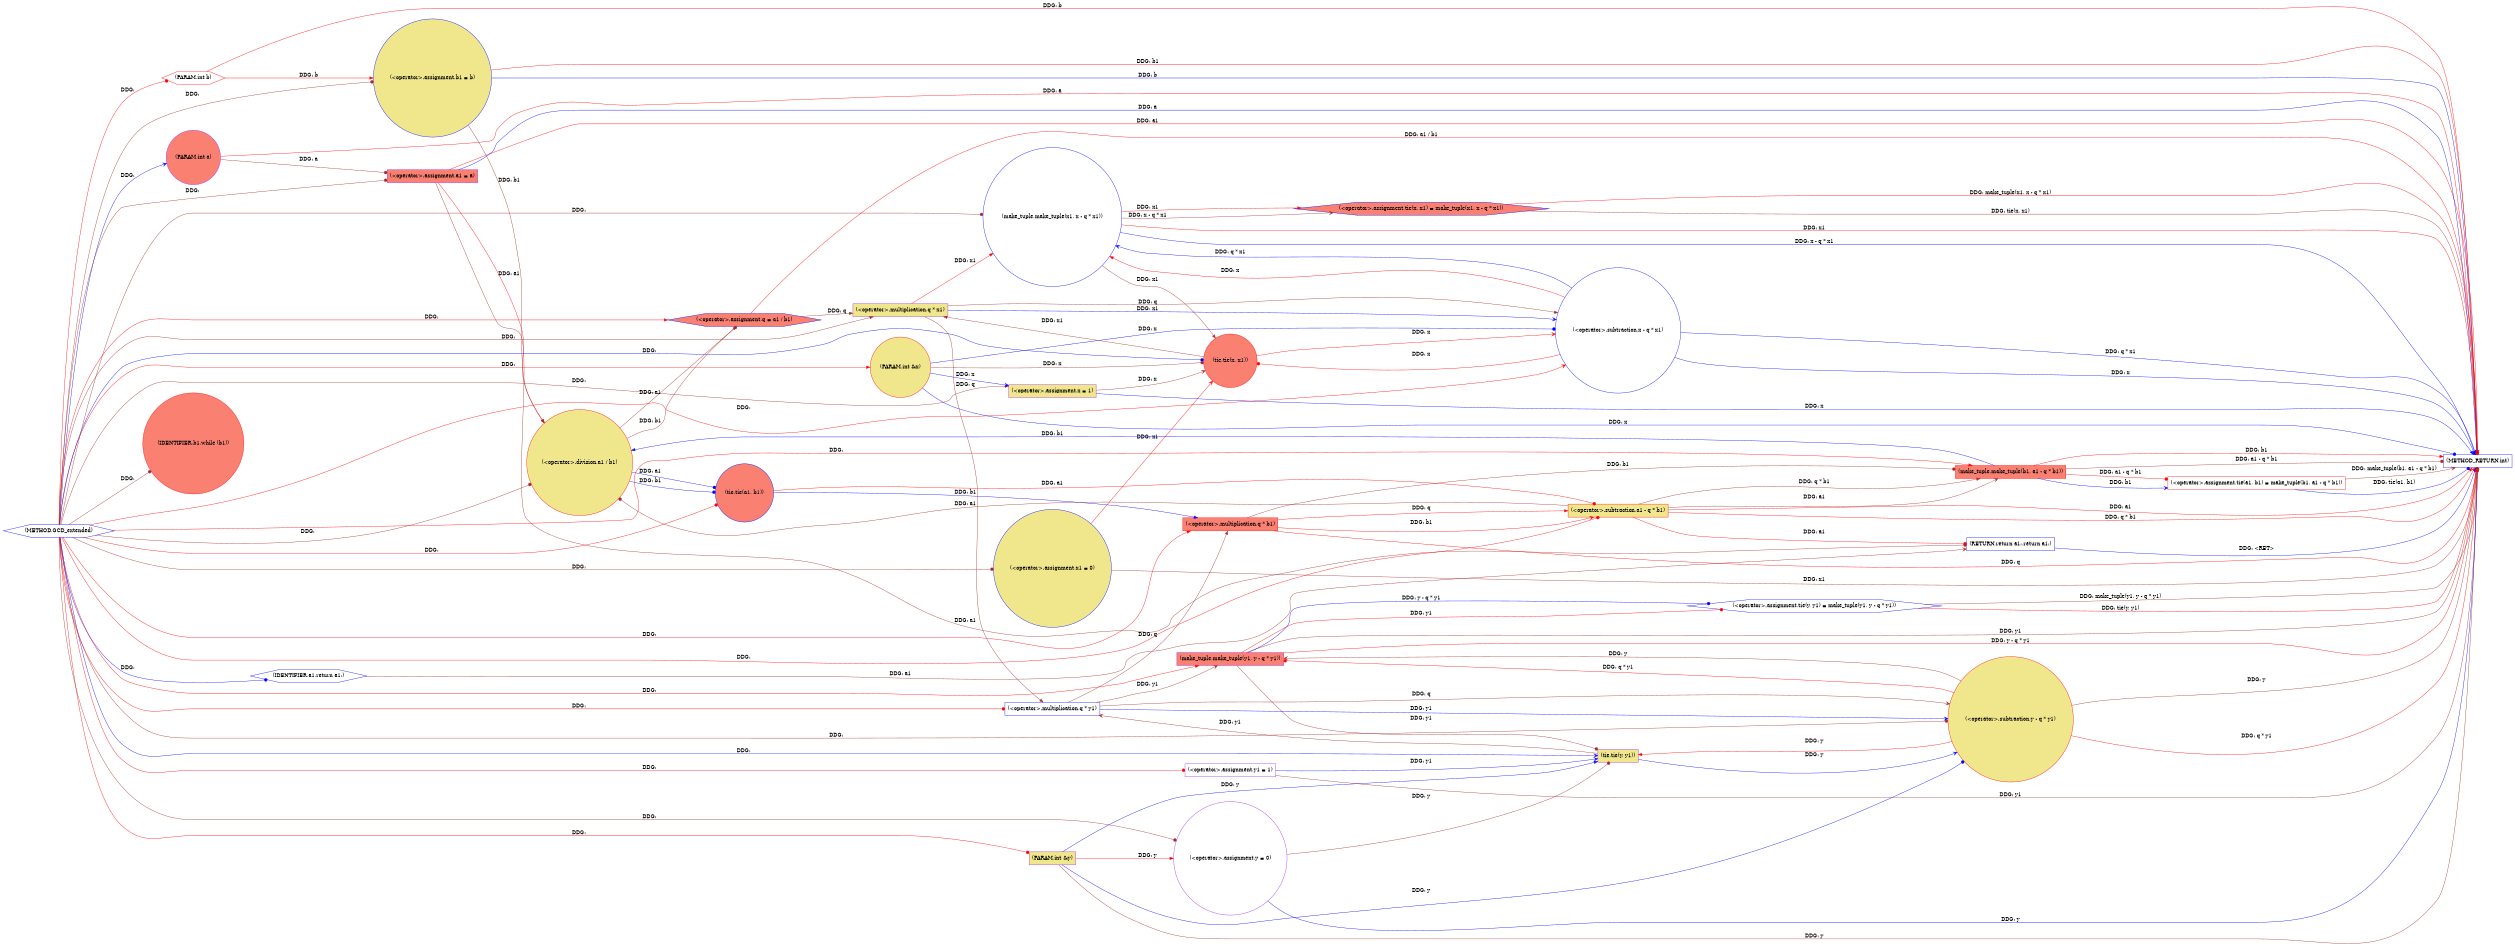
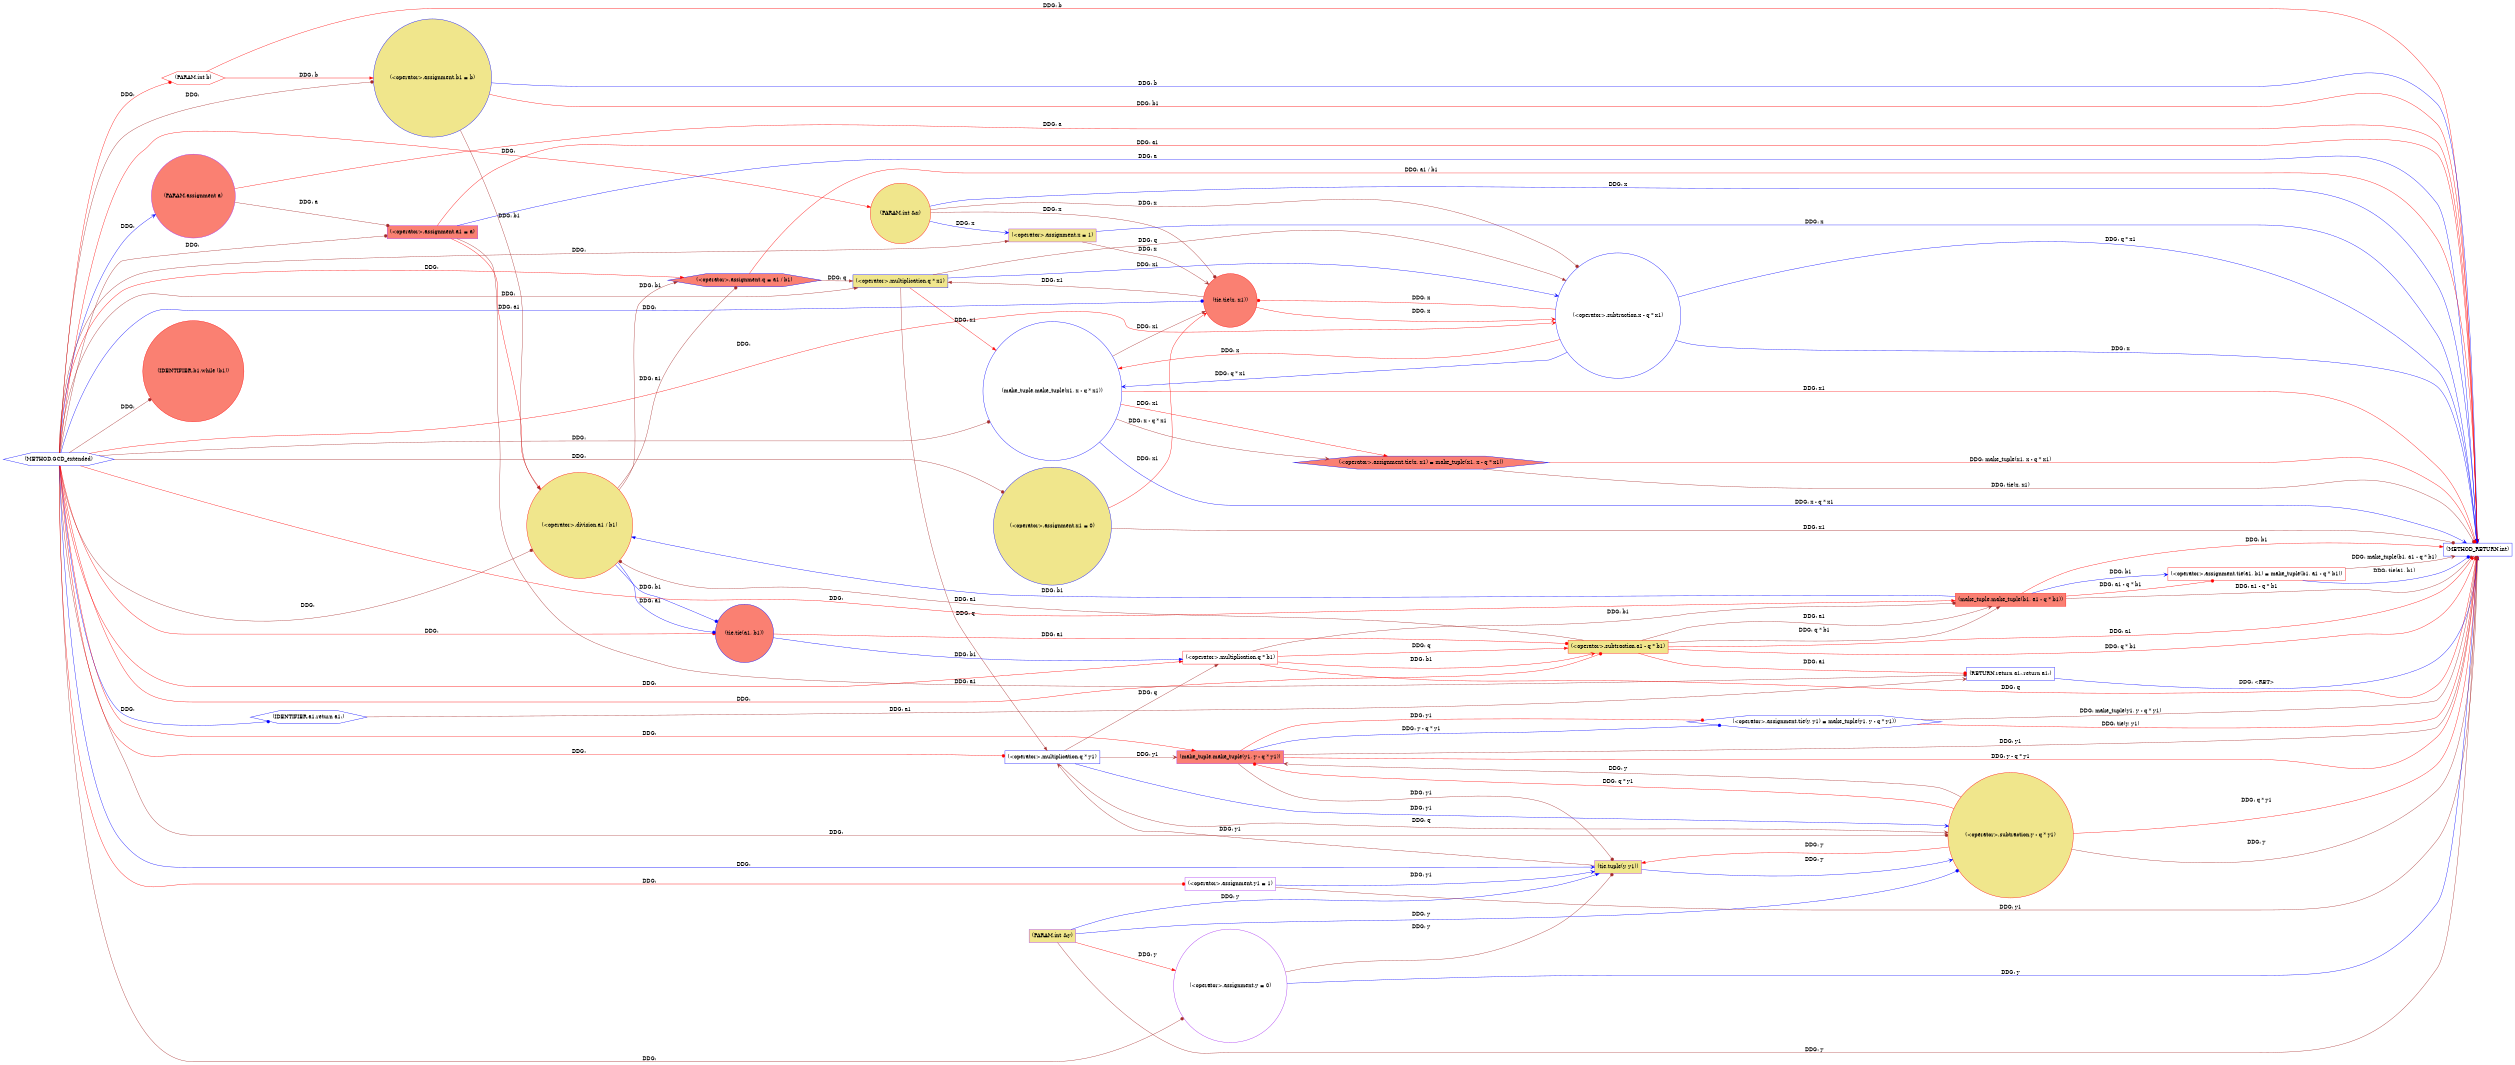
  digraph {
    rankdir=LR
    node [color=blue fillcolor=white shape=box style=filled]
    edge [arrowhead=dot color=brown]
    n1 [label="(METHOD,GCD_extended)" shape=hexagon]
-   n2 [color=purple fillcolor=salmon label="(PARAM,int a)" shape=circle]
+   n2 [color=purple fillcolor=salmon label="(PARAM,assignment a)" shape=circle]
    n3 [color=red label="(PARAM,int b)" shape=hexagon]
    n4 [color=red fillcolor=khaki label="(PARAM,int &x)" shape=circle]
    n5 [color=purple fillcolor=khaki label="(PARAM,int &y)"]
    n6 [fillcolor=khaki label="(<operator>.assignment,x1 = 0)" shape=circle]
    n7 [color=purple label="(<operator>.assignment,y1 = 1)"]
    n8 [color=purple fillcolor=salmon label="(<operator>.assignment,a1 = a)"]
    n9 [fillcolor=khaki label="(<operator>.assignment,b1 = b)" shape=circle]
    n10 [color=purple fillcolor=khaki label="(<operator>.assignment,x = 1)"]
    n11 [color=purple label="(<operator>.assignment,y = 0)" shape=circle]
    n12 [color=red fillcolor=salmon label="(IDENTIFIER,b1,while (b1))" shape=circle]
    n13 [label="(IDENTIFIER,a1,return a1;)" shape=hexagon]
    n14 [fillcolor=salmon label="(<operator>.assignment,q = a1 / b1)" shape=hexagon]
    n15 [color=red fillcolor=khaki label="(<operator>.division,a1 / b1)" shape=circle]
    n16 [color=red fillcolor=salmon label="(tie,tie(x, x1))" shape=circle]
    n17 [label="(make_tuple,make_tuple(x1, x - q * x1))" shape=circle]
-   n18 [color=purple fillcolor=khaki label="(tie,tie(y, y1))"]
+   n18 [color=purple fillcolor=khaki label="(tie,tuple(y, y1))"]
    n19 [color=purple fillcolor=salmon label="(make_tuple,make_tuple(y1, y - q * y1))"]
    n20 [fillcolor=salmon label="(tie,tie(a1, b1))" shape=circle]
    n21 [color=red fillcolor=salmon label="(make_tuple,make_tuple(b1, a1 - q * b1))"]
    n22 [label="(<operator>.subtraction,x - q * x1)" shape=circle]
    n23 [color=red fillcolor=khaki label="(<operator>.subtraction,y - q * y1)" shape=circle]
    n24 [color=red fillcolor=khaki label="(<operator>.subtraction,a1 - q * b1)"]
-   n25 [color=purple fillcolor=khaki label="(<operator>.multiplication,q * x1)"]
+   n25 [fillcolor=khaki label="(<operator>.multiplication,q * x1)"]
    n26 [label="(<operator>.multiplication,q * y1)"]
-   n27 [color=red fillcolor=salmon label="(<operator>.multiplication,q * b1)"]
+   n27 [color=red label="(<operator>.multiplication,q * b1)"]
    n28 [label="(METHOD_RETURN,int)"]
    n29 [label="(RETURN,return a1;,return a1;)"]
    n30 [fillcolor=salmon label="(<operator>.assignment,tie(x, x1) = make_tuple(x1, x - q * x1))" shape=hexagon]
    n31 [label="(<operator>.assignment,tie(y, y1) = make_tuple(y1, y - q * y1))" shape=hexagon]
    n32 [color=red label="(<operator>.assignment,tie(a1, b1) = make_tuple(b1, a1 - q * b1))"]
    n1 -> n2 [arrowhead=vee color=blue label="DDG: "]
    n1 -> n3 [color=red label="DDG: "]
    n1 -> n4 [arrowhead=normal color=red label="DDG: "]
-   n1 -> n5 [color=red label="DDG: "]
    n1 -> n6 [label="DDG: "]
    n1 -> n7 [color=red label="DDG: "]
    n1 -> n8 [label="DDG: "]
    n1 -> n9 [label="DDG: "]
    n1 -> n10 [arrowhead=normal label="DDG: "]
    n1 -> n11 [label="DDG: "]
    n1 -> n12 [label="DDG: "]
    n1 -> n13 [color=blue label="DDG: "]
    n1 -> n14 [arrowhead=normal color=red label="DDG: "]
    n1 -> n15 [label="DDG: "]
    n1 -> n16 [color=blue label="DDG: "]
    n1 -> n17 [label="DDG: "]
    n1 -> n18 [arrowhead=vee color=blue label="DDG: "]
    n1 -> n19 [arrowhead=normal color=red label="DDG: "]
    n1 -> n20 [color=red label="DDG: "]
    n1 -> n21 [arrowhead=normal color=red label="DDG: "]
    n1 -> n22 [arrowhead=vee color=red label="DDG: "]
    n1 -> n23 [label="DDG: "]
    n1 -> n24 [color=red label="DDG: "]
    n1 -> n25 [arrowhead=normal label="DDG: "]
    n1 -> n26 [color=red label="DDG: "]
    n1 -> n27 [arrowhead=normal color=red label="DDG: "]
    n2 -> n8 [label="DDG: a"]
    n2 -> n28 [arrowhead=normal color=red label="DDG: a"]
    n3 -> n9 [arrowhead=normal color=red label="DDG: b"]
    n3 -> n28 [arrowhead=vee color=red label="DDG: b"]
    n4 -> n10 [arrowhead=vee color=blue label="DDG: x"]
    n4 -> n16 [label="DDG: x"]
-   n4 -> n22 [color=blue label="DDG: x"]
+   n4 -> n22 [label="DDG: x"]
    n4 -> n28 [color=blue label="DDG: x"]
    n5 -> n11 [arrowhead=normal color=red label="DDG: y"]
    n5 -> n18 [arrowhead=normal color=blue label="DDG: y"]
    n5 -> n23 [color=blue label="DDG: y"]
    n5 -> n28 [arrowhead=normal label="DDG: y"]
    n6 -> n16 [arrowhead=vee color=red label="DDG: x1"]
    n6 -> n28 [label="DDG: x1"]
    n7 -> n18 [arrowhead=vee color=blue label="DDG: y1"]
    n7 -> n28 [arrowhead=normal label="DDG: y1"]
    n8 -> n15 [arrowhead=normal color=red label="DDG: a1"]
    n8 -> n28 [arrowhead=normal color=red label="DDG: a1"]
    n8 -> n28 [arrowhead=normal color=blue label="DDG: a"]
    n8 -> n29 [label="DDG: a1"]
    n9 -> n15 [arrowhead=normal label="DDG: b1"]
    n9 -> n28 [arrowhead=normal color=red label="DDG: b1"]
    n9 -> n28 [arrowhead=vee color=blue label="DDG: b"]
    n10 -> n16 [arrowhead=vee label="DDG: x"]
    n10 -> n28 [arrowhead=normal color=blue label="DDG: x"]
    n11 -> n18 [label="DDG: y"]
    n11 -> n28 [color=blue label="DDG: y"]
    n13 -> n29 [arrowhead=vee label="DDG: a1"]
    n14 -> n25 [arrowhead=normal label="DDG: q"]
    n14 -> n28 [arrowhead=vee color=red label="DDG: a1 / b1"]
    n15 -> n14 [arrowhead=normal label="DDG: b1"]
    n15 -> n14 [label="DDG: a1"]
    n15 -> n20 [color=blue label="DDG: a1"]
    n15 -> n20 [color=blue label="DDG: b1"]
    n16 -> n22 [arrowhead=vee color=red label="DDG: x"]
    n16 -> n25 [arrowhead=normal label="DDG: x1"]
    n17 -> n16 [arrowhead=normal label="DDG: x1"]
    n17 -> n28 [arrowhead=vee color=red label="DDG: x1"]
    n17 -> n28 [arrowhead=vee color=blue label="DDG: x - q * x1"]
    n17 -> n30 [arrowhead=normal color=red label="DDG: x1"]
    n17 -> n30 [arrowhead=vee label="DDG: x - q * x1"]
    n18 -> n23 [arrowhead=vee color=blue label="DDG: y"]
    n18 -> n26 [arrowhead=vee label="DDG: y1"]
    n19 -> n18 [label="DDG: y1"]
    n19 -> n28 [label="DDG: y1"]
    n19 -> n28 [arrowhead=vee color=red label="DDG: y - q * y1"]
    n19 -> n31 [color=blue label="DDG: y - q * y1"]
    n19 -> n31 [color=red label="DDG: y1"]
    n20 -> n24 [color=red label="DDG: a1"]
    n20 -> n27 [arrowhead=normal color=blue label="DDG: b1"]
    n21 -> n15 [arrowhead=normal color=blue label="DDG: b1"]
    n21 -> n28 [arrowhead=normal color=red label="DDG: b1"]
    n21 -> n28 [label="DDG: a1 - q * b1"]
    n21 -> n32 [color=red label="DDG: a1 - q * b1"]
    n21 -> n32 [arrowhead=vee color=blue label="DDG: b1"]
    n22 -> n16 [color=red label="DDG: x"]
    n22 -> n17 [arrowhead=normal color=red label="DDG: x"]
    n22 -> n17 [arrowhead=vee color=blue label="DDG: q * x1"]
    n22 -> n28 [color=blue label="DDG: x"]
    n22 -> n28 [arrowhead=normal color=blue label="DDG: q * x1"]
    n23 -> n18 [arrowhead=normal color=red label="DDG: y"]
    n23 -> n19 [arrowhead=vee label="DDG: y"]
    n23 -> n19 [color=red label="DDG: q * y1"]
    n23 -> n28 [arrowhead=vee label="DDG: y"]
    n23 -> n28 [color=red label="DDG: q * y1"]
    n24 -> n15 [label="DDG: a1"]
    n24 -> n21 [arrowhead=normal label="DDG: q * b1"]
    n24 -> n21 [arrowhead=vee label="DDG: a1"]
    n24 -> n28 [arrowhead=normal color=red label="DDG: a1"]
    n24 -> n28 [arrowhead=vee color=red label="DDG: q * b1"]
    n24 -> n29 [color=red label="DDG: a1"]
    n25 -> n17 [arrowhead=normal color=red label="DDG: x1"]
    n25 -> n22 [arrowhead=vee color=blue label="DDG: x1"]
    n25 -> n22 [arrowhead=normal label="DDG: q"]
    n25 -> n26 [arrowhead=normal label="DDG: q"]
    n26 -> n19 [arrowhead=vee label="DDG: y1"]
    n26 -> n23 [arrowhead=vee label="DDG: q"]
    n26 -> n23 [arrowhead=vee color=blue label="DDG: y1"]
    n26 -> n27 [arrowhead=normal label="DDG: q"]
    n27 -> n21 [label="DDG: b1"]
    n27 -> n24 [arrowhead=normal color=red label="DDG: q"]
    n27 -> n24 [arrowhead=vee color=red label="DDG: b1"]
    n27 -> n28 [arrowhead=vee color=red label="DDG: q"]
    n29 -> n28 [arrowhead=normal color=blue label="DDG: <RET>"]
    n30 -> n28 [label="DDG: tie(x, x1)"]
    n30 -> n28 [color=red label="DDG: make_tuple(x1, x - q * x1)"]
    n31 -> n28 [arrowhead=normal color=red label="DDG: tie(y, y1)"]
    n31 -> n28 [label="DDG: make_tuple(y1, y - q * y1)"]
    n32 -> n28 [color=blue label="DDG: tie(a1, b1)"]
    n32 -> n28 [arrowhead=vee label="DDG: make_tuple(b1, a1 - q * b1)"]
  }
